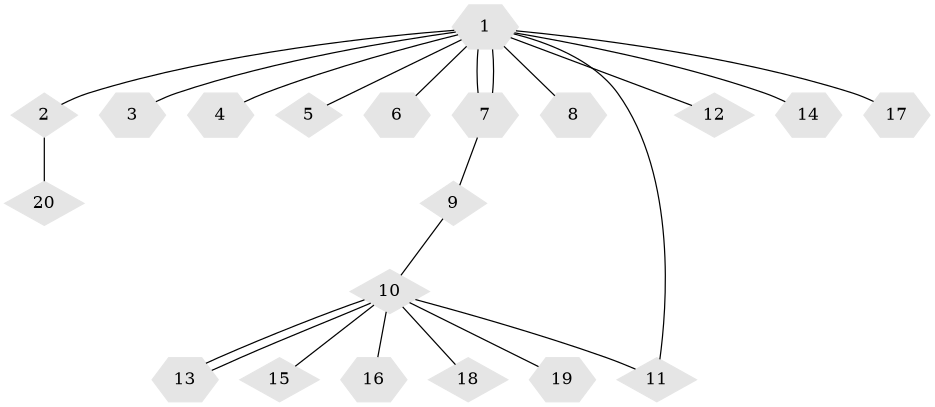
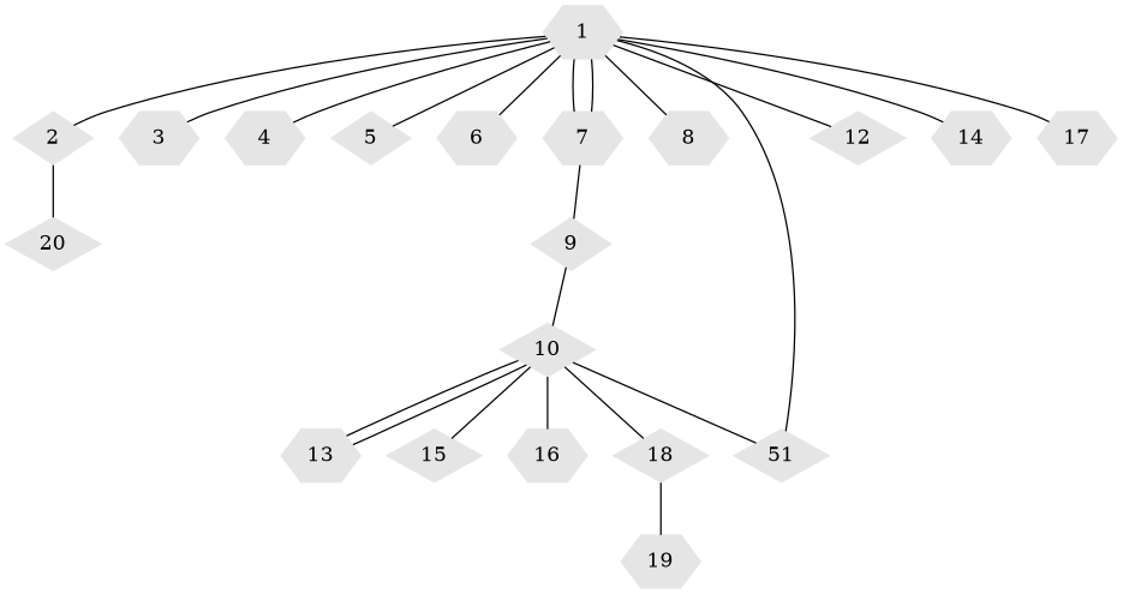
  graph {
    node [color=gray90 shape=hexagon style=filled]
    2 [shape=diamond]
    1
    3
    4
    5 [shape=diamond]
    6
    7
    8
-   11 [shape=diamond]
+   11 [shape=diamond label=51]
    12 [shape=diamond]
    14
    17
    20 [shape=diamond]
    9 [shape=diamond]
    10 [shape=diamond]
    13
    15 [shape=diamond]
    16
    18 [shape=diamond]
    19
    2 -- 20
    1 -- 2
    1 -- 3
    1 -- 4
    1 -- 5
    1 -- 6
    1 -- 7
    1 -- 7
    1 -- 8
    1 -- 11
    1 -- 12
    1 -- 14
    1 -- 17
    7 -- 9
    9 -- 10
    10 -- 11
    10 -- 13
    10 -- 13
    10 -- 15
    10 -- 16
    10 -- 18
-   10 -- 19
+   18 -- 19
  }
